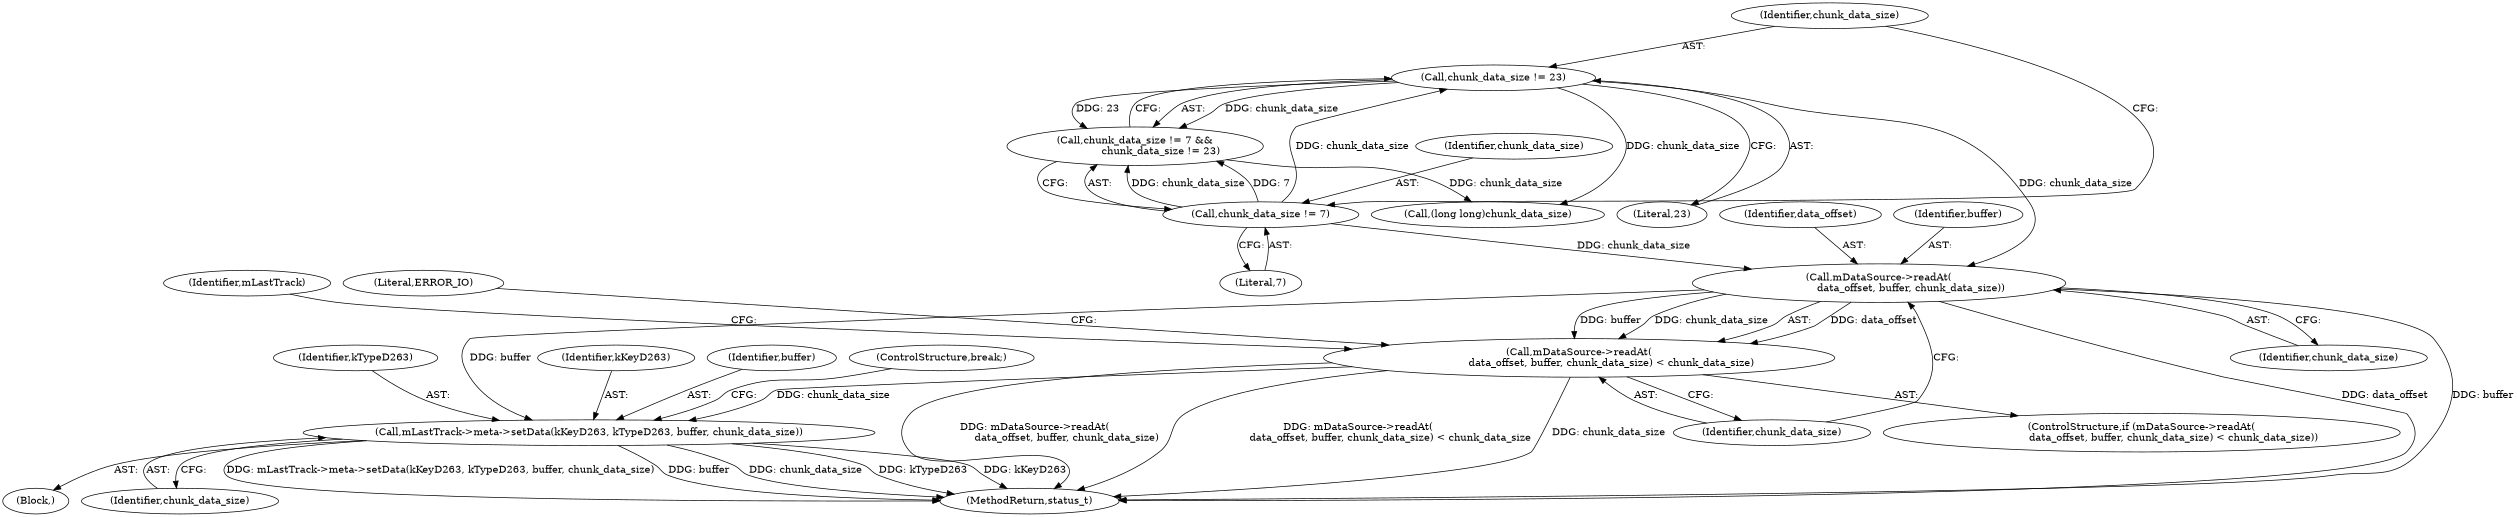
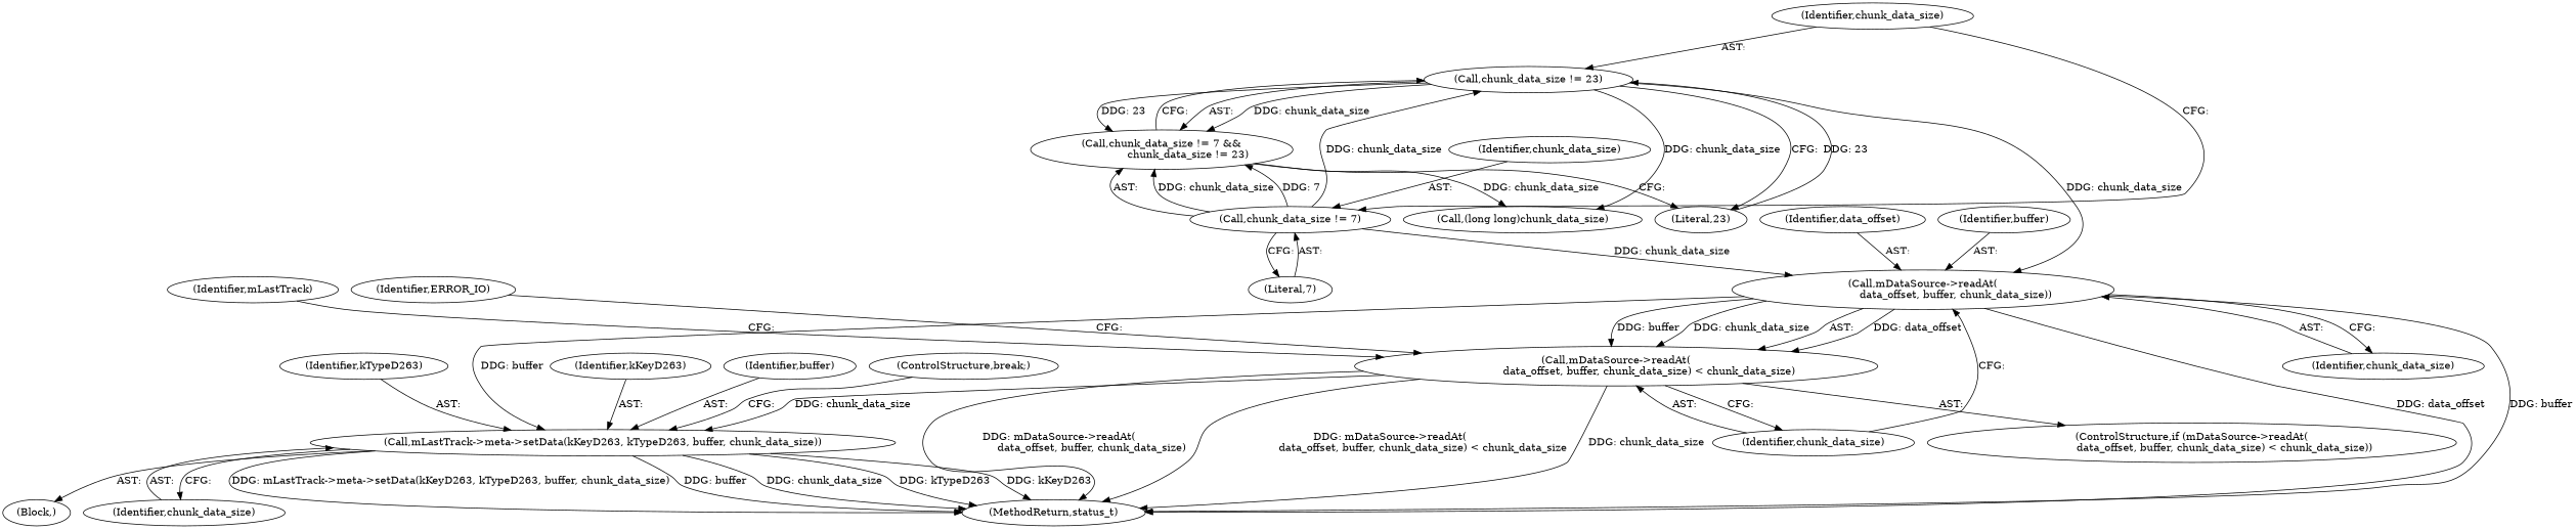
  digraph {
    n1 [label="(Call,mDataSource->readAt(\n                    data_offset, buffer, chunk_data_size))"]
    n2 [label="(Call,mDataSource->readAt(\n                    data_offset, buffer, chunk_data_size) < chunk_data_size)"]
    n3 [label="(Call,mLastTrack->meta->setData(kKeyD263, kTypeD263, buffer, chunk_data_size))"]
    n4 [label="(MethodReturn,status_t)"]
    n5 [label="(Identifier,chunk_data_size)"]
    n6 [label="(Identifier,chunk_data_size)"]
    n7 [label="(ControlStructure,if (mDataSource->readAt(\n                    data_offset, buffer, chunk_data_size) < chunk_data_size))"]
    n8 [label="(Block,)"]
    n9 [label="(Identifier,chunk_data_size)"]
    n10 [label="(Call,chunk_data_size != 23)"]
    n11 [label="(Call,chunk_data_size != 7 &&\n                chunk_data_size != 23)"]
    n12 [label="(Call,(long long)chunk_data_size)"]
    n13 [label="(Literal,23)"]
    n14 [label="(Call,chunk_data_size != 7)"]
    n15 [label="(Literal,7)"]
    n16 [label="(Identifier,chunk_data_size)"]
    n17 [label="(Identifier,kTypeD263)"]
    n18 [label="(Identifier,kKeyD263)"]
    n19 [label="(Identifier,mLastTrack)"]
    n20 [label="(Identifier,data_offset)"]
    n21 [label="(Identifier,buffer)"]
    n22 [label="(Identifier,chunk_data_size)"]
    n23 [label="(Identifier,buffer)"]
-   n24 [label="(Literal,ERROR_IO)"]
+   n24 [label="(Identifier,ERROR_IO)"]
    n25 [label="(ControlStructure,break;)"]
    n1 -> n2 [label="AST: "]
    n1 -> n2 [label="DDG: data_offset"]
    n1 -> n2 [label="DDG: buffer"]
    n1 -> n2 [label="DDG: chunk_data_size"]
    n1 -> n3 [label="DDG: buffer"]
    n1 -> n4 [label="DDG: data_offset"]
    n1 -> n4 [label="DDG: buffer"]
    n1 -> n5 [label="CFG: "]
    n2 -> n3 [label="DDG: chunk_data_size"]
    n2 -> n4 [label="DDG: mDataSource->readAt(\n                    data_offset, buffer, chunk_data_size)"]
    n2 -> n4 [label="DDG: mDataSource->readAt(\n                    data_offset, buffer, chunk_data_size) < chunk_data_size"]
    n2 -> n4 [label="DDG: chunk_data_size"]
    n2 -> n6 [label="CFG: "]
    n2 -> n7 [label="AST: "]
    n3 -> n4 [label="DDG: chunk_data_size"]
    n3 -> n4 [label="DDG: kTypeD263"]
    n3 -> n4 [label="DDG: kKeyD263"]
    n3 -> n4 [label="DDG: mLastTrack->meta->setData(kKeyD263, kTypeD263, buffer, chunk_data_size)"]
    n3 -> n4 [label="DDG: buffer"]
    n3 -> n8 [label="AST: "]
    n3 -> n9 [label="CFG: "]
    n5 -> n1 [label="AST: "]
    n6 -> n1 [label="CFG: "]
    n6 -> n2 [label="AST: "]
    n9 -> n3 [label="AST: "]
    n10 -> n1 [label="DDG: chunk_data_size"]
    n10 -> n11 [label="AST: "]
    n10 -> n11 [label="DDG: chunk_data_size"]
    n10 -> n11 [label="DDG: 23"]
    n10 -> n12 [label="DDG: chunk_data_size"]
    n10 -> n13 [label="CFG: "]
    n11 -> n10 [label="CFG: "]
    n11 -> n12 [label="DDG: chunk_data_size"]
-   n11 -> n14 [label="CFG: "]
-   n13 -> n10 [label="AST: "]
+   n11 -> n13 [label="CFG: "]
+   n13 -> n10 [label="DDG: 23"]
    n14 -> n1 [label="DDG: chunk_data_size"]
    n14 -> n10 [label="DDG: chunk_data_size"]
    n14 -> n11 [label="AST: "]
    n14 -> n11 [label="DDG: chunk_data_size"]
    n14 -> n11 [label="DDG: 7"]
    n14 -> n15 [label="CFG: "]
    n15 -> n14 [label="AST: "]
    n16 -> n14 [label="AST: "]
    n17 -> n3 [label="AST: "]
    n18 -> n3 [label="AST: "]
    n19 -> n2 [label="CFG: "]
    n20 -> n1 [label="AST: "]
    n21 -> n3 [label="AST: "]
    n22 -> n10 [label="AST: "]
    n22 -> n14 [label="CFG: "]
    n23 -> n1 [label="AST: "]
    n24 -> n2 [label="CFG: "]
    n25 -> n3 [label="CFG: "]
  }
